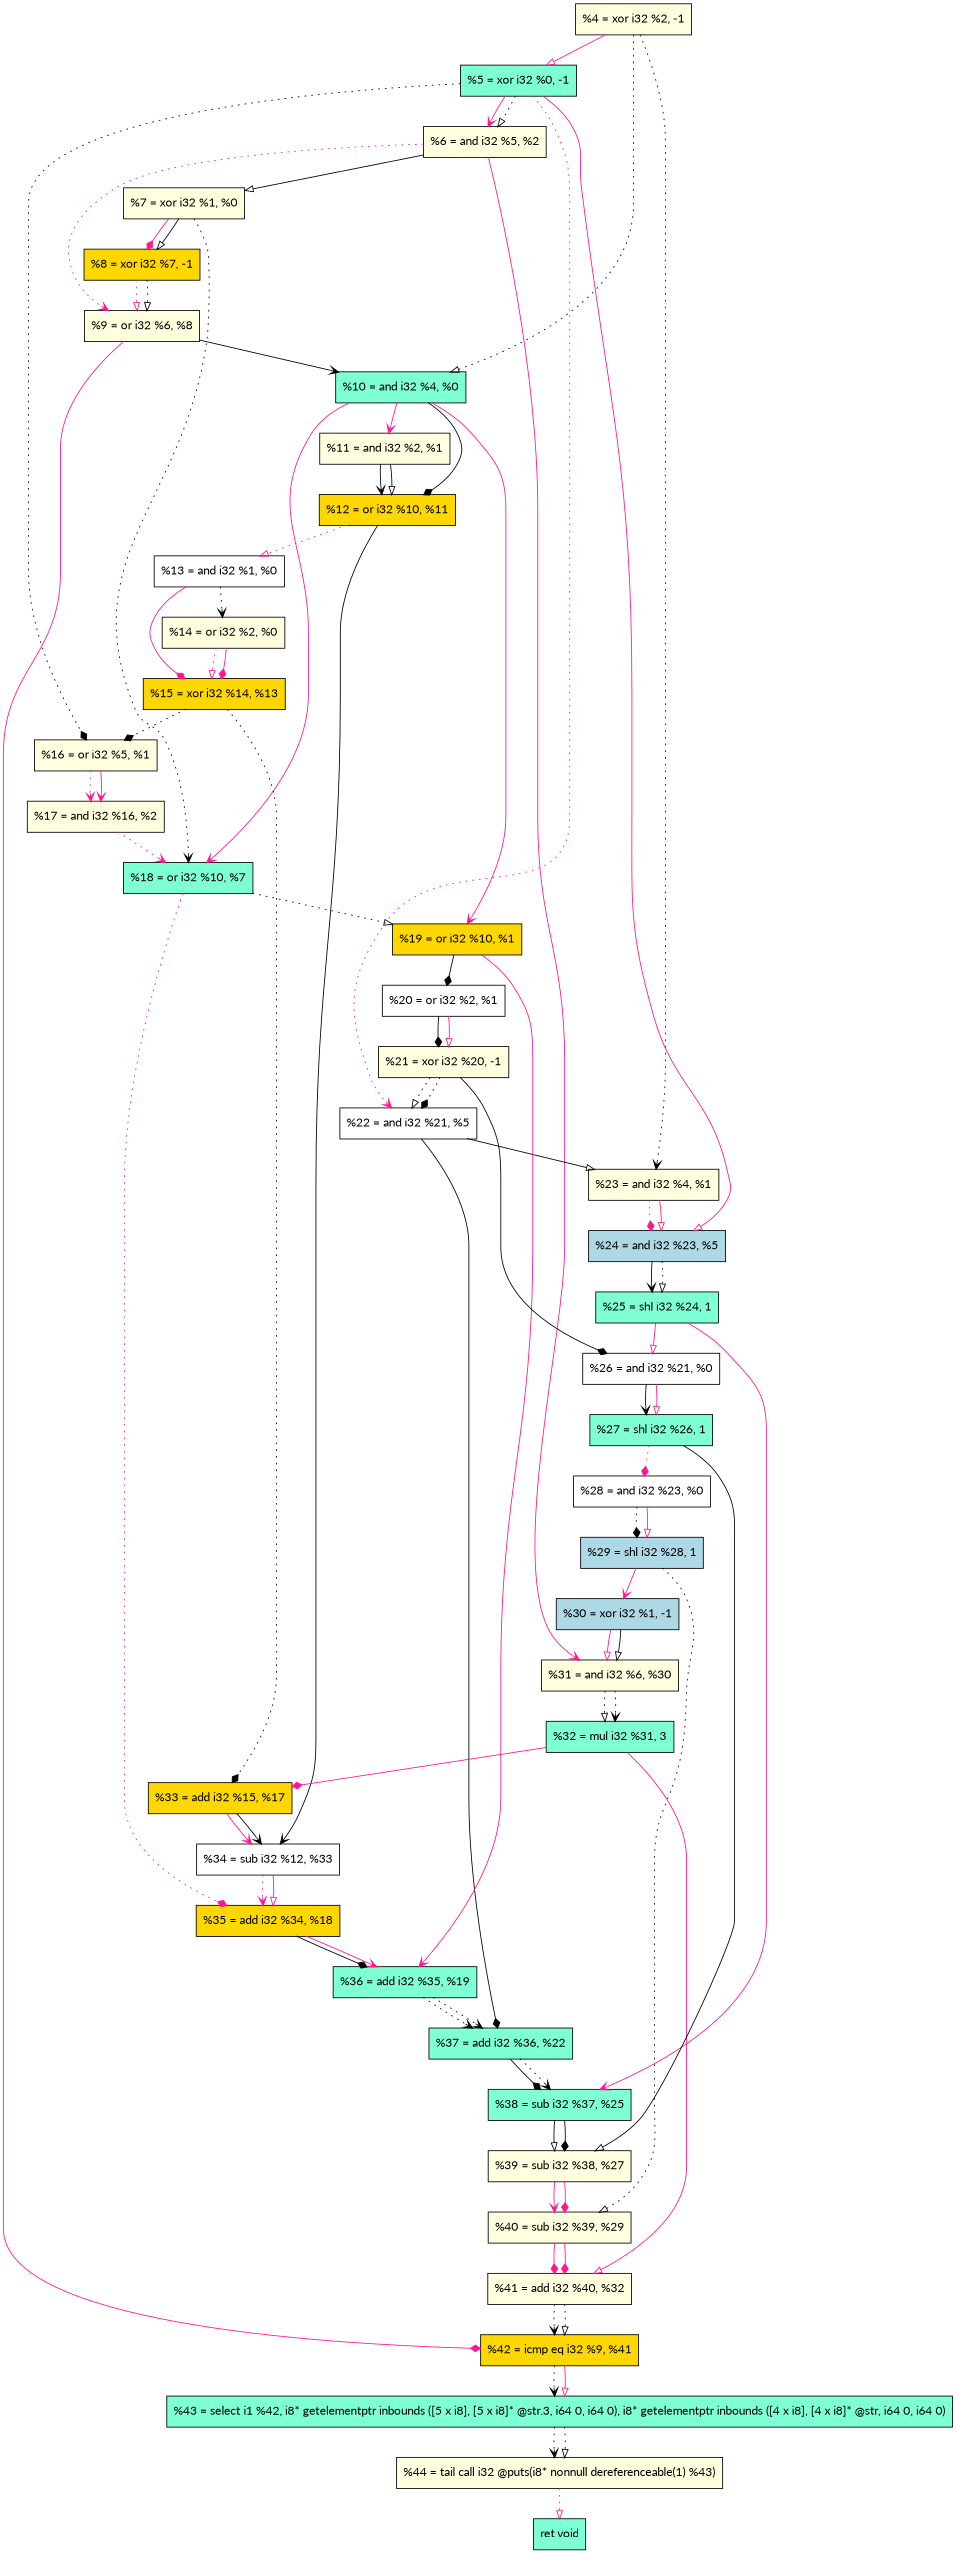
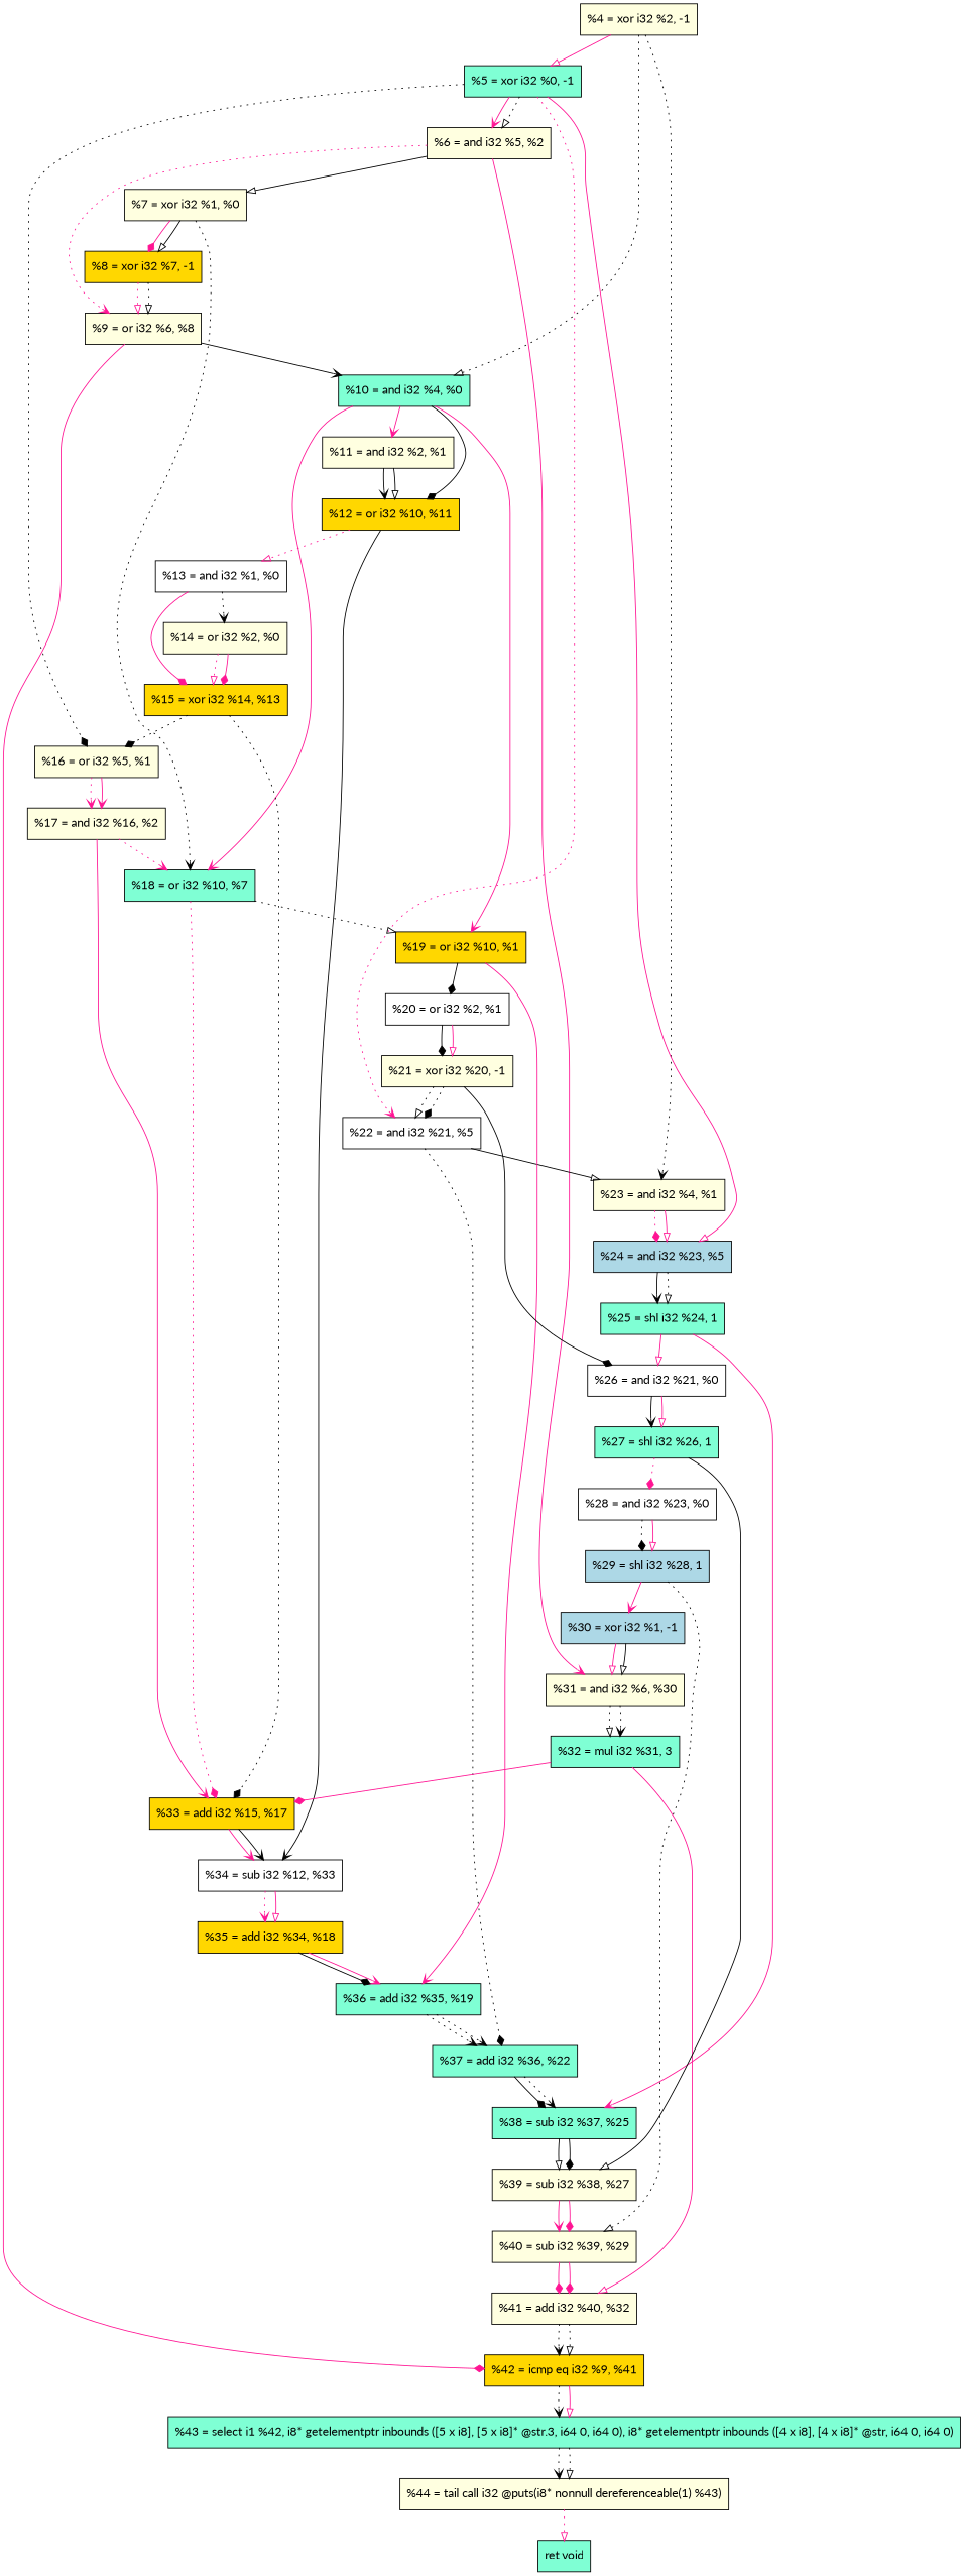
  digraph {
    fontname=Lato
    node [fillcolor=lightyellow fontname=Lato shape=record style=filled]
    edge [arrowhead=vee color=black fontname=Lato style=solid]
    n1 [label="  %4 = xor i32 %2, -1"]
    n2 [fillcolor=aquamarine label="  %5 = xor i32 %0, -1"]
    n3 [fillcolor=aquamarine label="  %10 = and i32 %4, %0"]
    n4 [label="  %23 = and i32 %4, %1"]
    n5 [label="  %6 = and i32 %5, %2"]
    n6 [label="  %16 = or i32 %5, %1"]
    n7 [fillcolor=white label="  %22 = and i32 %21, %5"]
    n8 [fillcolor=lightblue label="  %24 = and i32 %23, %5"]
    n9 [fillcolor=aquamarine label="  %18 = or i32 %10, %7"]
    n10 [label="  %11 = and i32 %2, %1"]
    n11 [fillcolor=gold label="  %12 = or i32 %10, %11"]
    n12 [fillcolor=gold label="  %19 = or i32 %10, %1"]
    n13 [label="  %7 = xor i32 %1, %0"]
    n14 [label="  %9 = or i32 %6, %8"]
    n15 [label="  %31 = and i32 %6, %30"]
    n16 [label="  %17 = and i32 %16, %2"]
    n17 [fillcolor=aquamarine label="  %37 = add i32 %36, %22"]
    n18 [fillcolor=aquamarine label="  %25 = shl i32 %24, 1"]
    n19 [fillcolor=gold label="  %8 = xor i32 %7, -1"]
    n20 [fillcolor=gold label="  %42 = icmp eq i32 %9, %41"]
    n21 [fillcolor=aquamarine label="  %32 = mul i32 %31, 3"]
    n22 [fillcolor=gold label="  %35 = add i32 %34, %18"]
    n23 [fillcolor=aquamarine label="  %43 = select i1 %42, i8* getelementptr inbounds ([5 x i8], [5 x i8]* @str.3, i64 0, i64 0), i8* getelementptr inbounds ([4 x i8], [4 x i8]* @str, i64 0, i64 0)"]
    n24 [fillcolor=white label="  %13 = and i32 %1, %0"]
    n25 [fillcolor=white label="  %34 = sub i32 %12, %33"]
    n26 [fillcolor=white label="  %20 = or i32 %2, %1"]
    n27 [fillcolor=aquamarine label="  %36 = add i32 %35, %19"]
    n28 [label="  %14 = or i32 %2, %0"]
    n29 [fillcolor=gold label="  %15 = xor i32 %14, %13"]
    n30 [fillcolor=gold label="  %33 = add i32 %15, %17"]
    n31 [label="  %21 = xor i32 %20, -1"]
    n32 [fillcolor=white label="  %26 = and i32 %21, %0"]
    n33 [fillcolor=aquamarine label="  %27 = shl i32 %26, 1"]
    n34 [fillcolor=aquamarine label="  %38 = sub i32 %37, %25"]
    n35 [fillcolor=white label="  %28 = and i32 %23, %0"]
    n36 [fillcolor=lightblue label="  %29 = shl i32 %28, 1"]
    n37 [label="  %39 = sub i32 %38, %27"]
    n38 [label="  %40 = sub i32 %39, %29"]
    n39 [fillcolor=lightblue label="  %30 = xor i32 %1, -1"]
    n40 [label="  %41 = add i32 %40, %32"]
    n41 [label="  %44 = tail call i32 @puts(i8* nonnull dereferenceable(1) %43)"]
    n42 [fillcolor=aquamarine label="  ret void"]
    n1 -> n2 [arrowhead=onormal color=deeppink]
    n1 -> n3 [arrowhead=onormal style=dotted]
    n1 -> n4 [style=dotted]
    n2 -> n5 [color=deeppink]
    n2 -> n5 [arrowhead=onormal style=dotted]
    n2 -> n6 [arrowhead=diamond style=dotted]
    n2 -> n7 [color=deeppink style=dotted]
    n2 -> n8 [arrowhead=onormal color=deeppink]
    n3 -> n9 [color=deeppink]
    n3 -> n10 [color=deeppink]
    n3 -> n11 [arrowhead=diamond]
    n3 -> n12 [color=deeppink]
    n4 -> n8 [arrowhead=diamond color=deeppink style=dotted]
    n4 -> n8 [arrowhead=onormal color=deeppink]
    n5 -> n13 [arrowhead=onormal]
    n5 -> n14 [color=deeppink style=dotted]
    n5 -> n15 [color=deeppink]
    n6 -> n16 [color=deeppink style=dotted]
    n6 -> n16 [color=deeppink]
    n7 -> n4 [arrowhead=onormal]
-   n7 -> n17 [arrowhead=diamond]
+   n7 -> n17 [arrowhead=diamond style=dotted]
    n8 -> n18
    n8 -> n18 [arrowhead=onormal style=dotted]
    n9 -> n12 [arrowhead=onormal style=dotted]
-   n9 -> n22 [arrowhead=diamond color=deeppink style=dotted]
+   n9 -> n30 [arrowhead=diamond color=deeppink style=dotted]
    n10 -> n11
    n10 -> n11 [arrowhead=onormal]
    n11 -> n24 [arrowhead=onormal color=deeppink style=dotted]
    n11 -> n25
    n12 -> n26 [arrowhead=diamond]
    n12 -> n27 [color=deeppink]
    n13 -> n9 [style=dotted]
    n13 -> n19 [arrowhead=diamond color=deeppink]
    n13 -> n19 [arrowhead=onormal]
    n14 -> n3
    n14 -> n20 [arrowhead=diamond color=deeppink]
    n15 -> n21 [arrowhead=onormal style=dotted]
    n15 -> n21 [style=dotted]
    n16 -> n9 [color=deeppink style=dotted]
+   n16 -> n30 [color=deeppink]
    n17 -> n34 [arrowhead=diamond]
    n17 -> n34 [style=dotted]
    n18 -> n32 [arrowhead=onormal color=deeppink]
    n18 -> n34 [color=deeppink]
    n19 -> n14 [arrowhead=onormal color=deeppink style=dotted]
    n19 -> n14 [arrowhead=onormal style=dotted]
    n20 -> n23 [style=dotted]
    n20 -> n23 [arrowhead=onormal color=deeppink]
    n21 -> n30 [arrowhead=diamond color=deeppink]
    n21 -> n40 [arrowhead=onormal color=deeppink]
    n22 -> n27 [arrowhead=diamond]
    n22 -> n27 [color=deeppink]
    n23 -> n41 [style=dotted]
    n23 -> n41 [arrowhead=onormal style=dotted]
    n24 -> n28 [style=dotted]
    n24 -> n29 [arrowhead=diamond color=deeppink]
    n25 -> n22 [color=deeppink style=dotted]
    n25 -> n22 [arrowhead=onormal color=deeppink]
    n26 -> n31 [arrowhead=diamond]
    n26 -> n31 [arrowhead=onormal color=deeppink]
    n27 -> n17 [style=dotted]
    n27 -> n17 [style=dotted]
    n28 -> n29 [arrowhead=onormal color=deeppink style=dotted]
    n28 -> n29 [arrowhead=diamond color=deeppink]
    n29 -> n6 [arrowhead=diamond style=dotted]
    n29 -> n30 [arrowhead=diamond style=dotted]
    n30 -> n25 [color=deeppink]
    n30 -> n25
    n31 -> n7 [arrowhead=onormal style=dotted]
    n31 -> n7 [arrowhead=diamond style=dotted]
    n31 -> n32 [arrowhead=diamond]
    n32 -> n33
    n32 -> n33 [arrowhead=onormal color=deeppink]
    n33 -> n35 [arrowhead=diamond color=deeppink style=dotted]
    n33 -> n37 [arrowhead=onormal]
    n34 -> n37 [arrowhead=onormal]
    n34 -> n37 [arrowhead=diamond]
    n35 -> n36 [arrowhead=diamond style=dotted]
    n35 -> n36 [arrowhead=onormal color=deeppink]
    n36 -> n38 [arrowhead=onormal style=dotted]
    n36 -> n39 [color=deeppink]
    n37 -> n38 [color=deeppink]
    n37 -> n38 [arrowhead=diamond color=deeppink]
    n38 -> n40 [arrowhead=diamond color=deeppink]
    n38 -> n40 [arrowhead=diamond color=deeppink]
    n39 -> n15 [arrowhead=onormal color=deeppink]
    n39 -> n15 [arrowhead=onormal]
    n40 -> n20 [style=dotted]
    n40 -> n20 [arrowhead=onormal style=dotted]
    n41 -> n42 [arrowhead=onormal color=deeppink style=dotted]
  }
